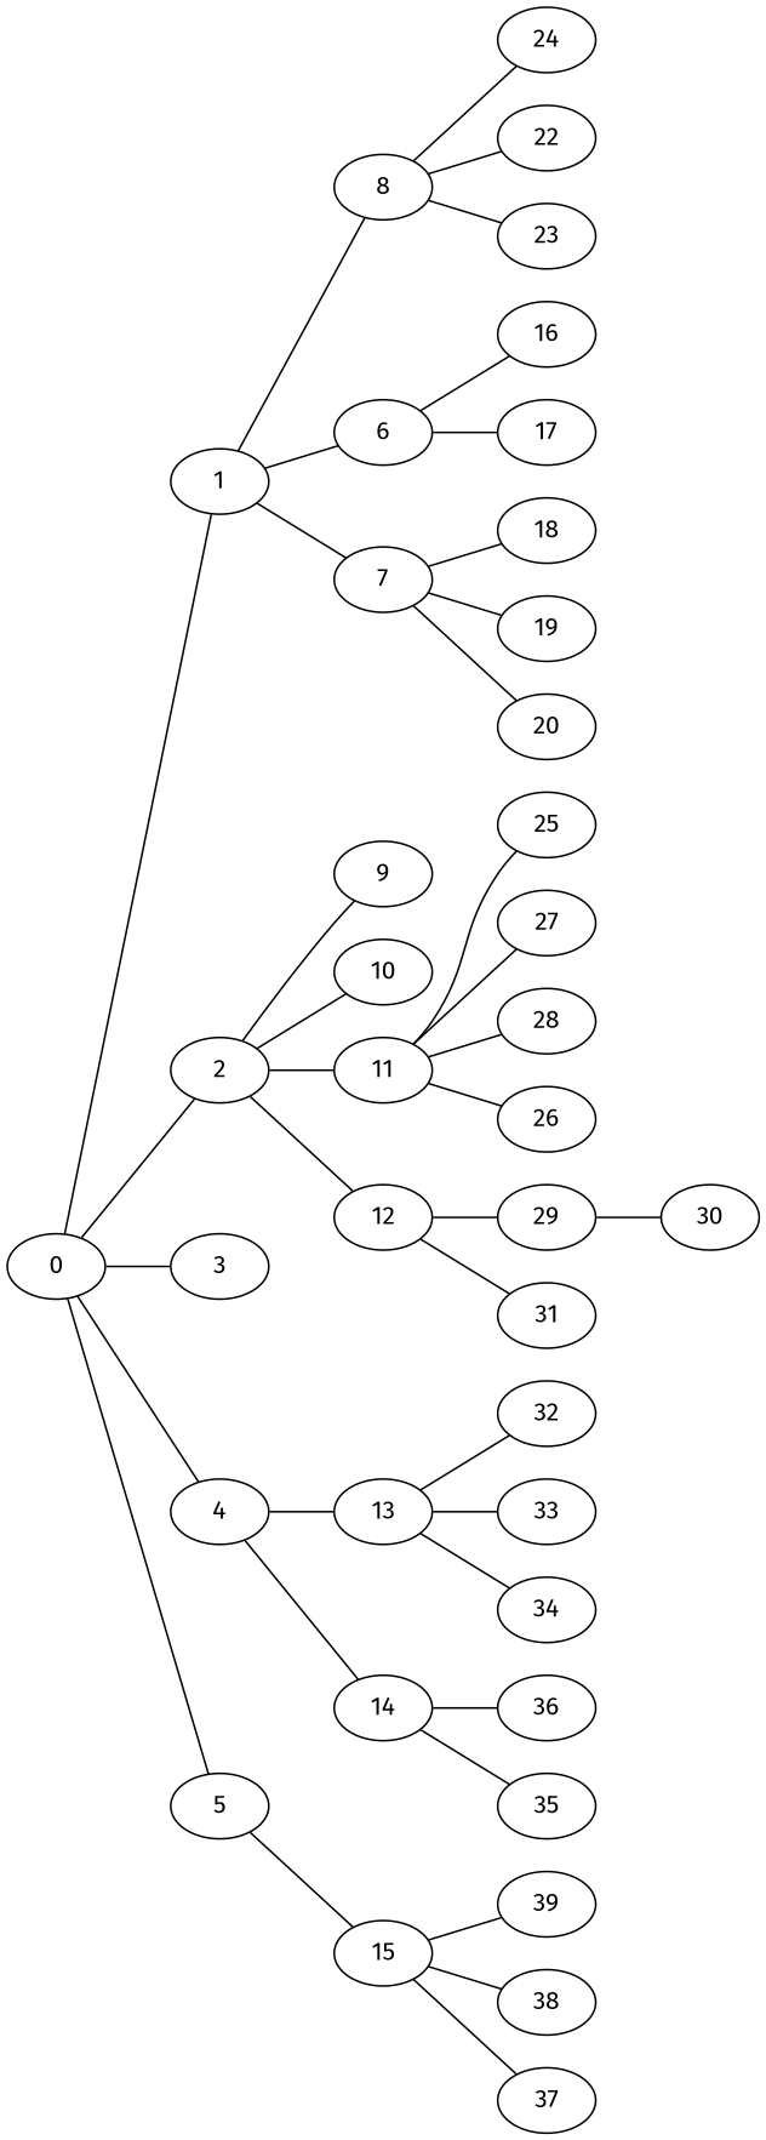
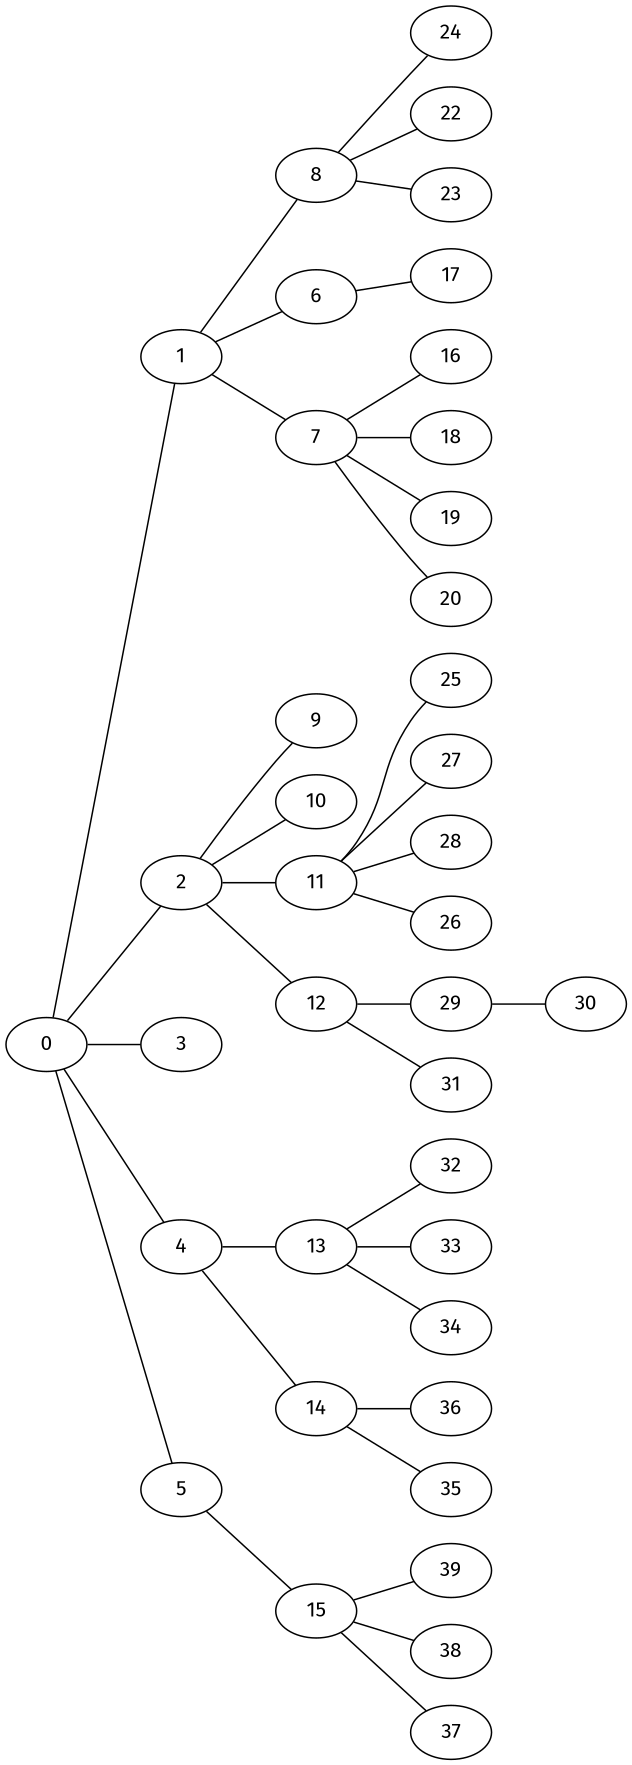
  graph {
    fontname="Fira Sans"
    rankdir=LR
    node [fontname="Fira Sans"]
    edge [fontname="Fira Sans"]
    0
    1
    2
    3
    4
    5
    8
    6
    7
    9
    10
    11
    12
    13
    14
    15
    24
    22
    23
    16
    17
    18
    19
    20
    25
    27
    28
    26
    29
    31
    32
    33
    34
    36
    35
    39
    38
    37
    30
    0 -- 1
    0 -- 2
    0 -- 3
    0 -- 4
    0 -- 5
    1 -- 8
    1 -- 6
    1 -- 7
    2 -- 9
    2 -- 10
    2 -- 11
    2 -- 12
    4 -- 13
    4 -- 14
    5 -- 15
    8 -- 24
    8 -- 22
    8 -- 23
-   6 -- 16
+   7 -- 16
    6 -- 17
    7 -- 18
    7 -- 19
    7 -- 20
    11 -- 25
    11 -- 27
    11 -- 28
    11 -- 26
    12 -- 29
    12 -- 31
    13 -- 32
    13 -- 33
    13 -- 34
    14 -- 36
    14 -- 35
    15 -- 39
    15 -- 38
    15 -- 37
    29 -- 30
  }
